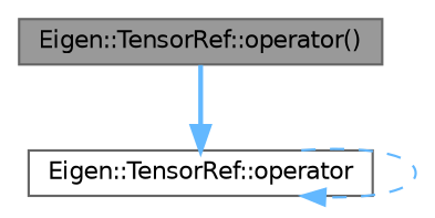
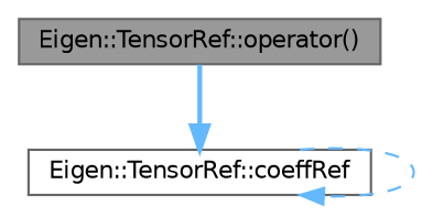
  digraph {
    rankdir=TB
    node [fontname=Helvetica fontsize=10 shape=box style=filled]
    edge [color=steelblue1 fontname=Helvetica fontsize=10 labelfontname=Helvetica labelfontsize=10]
    n1 [color=gray40 fillcolor=grey60 fontcolor=black height=0.2 label="Eigen::TensorRef::operator()" width=0.4]
-   n2 [color=grey40 fillcolor=white height=0.2 label="Eigen::TensorRef::operator" width=0.4]
+   n2 [color=grey40 fillcolor=white height=0.2 label="Eigen::TensorRef::coeffRef" width=0.4]
    n1 -> n2 [style=bold]
    n2 -> n2 [style=dashed]
  }
